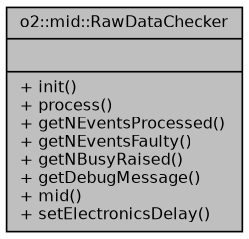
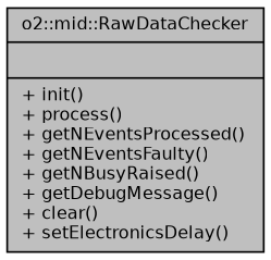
  digraph {
-   n1 [color=black fillcolor=grey75 fontcolor=black fontname=Helvetica fontsize=10 height=0.2 label="{o2::mid::RawDataChecker\n||+ init()\l+ process()\l+ getNEventsProcessed()\l+ getNEventsFaulty()\l+ getNBusyRaised()\l+ getDebugMessage()\l+ mid()\l+ setElectronicsDelay()\l}" shape=record style=filled width=0.4]
+   n1 [color=black fillcolor=grey75 fontcolor=black fontname=Helvetica fontsize=10 height=0.2 label="{o2::mid::RawDataChecker\n||+ init()\l+ process()\l+ getNEventsProcessed()\l+ getNEventsFaulty()\l+ getNBusyRaised()\l+ getDebugMessage()\l+ clear()\l+ setElectronicsDelay()\l}" shape=record style=filled width=0.4]
  }
